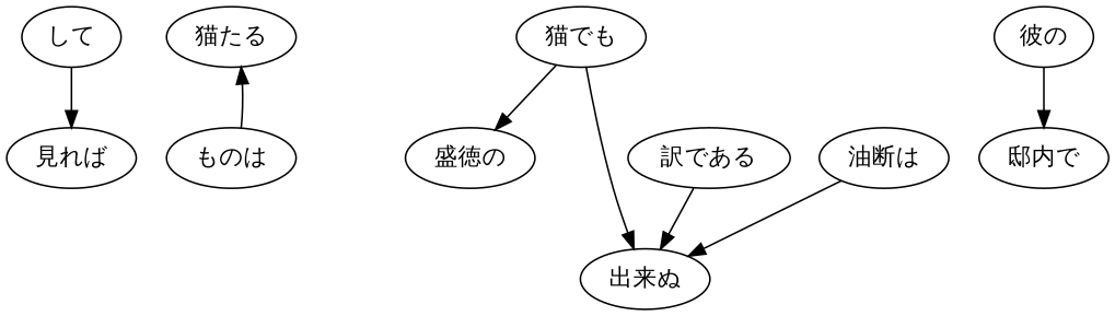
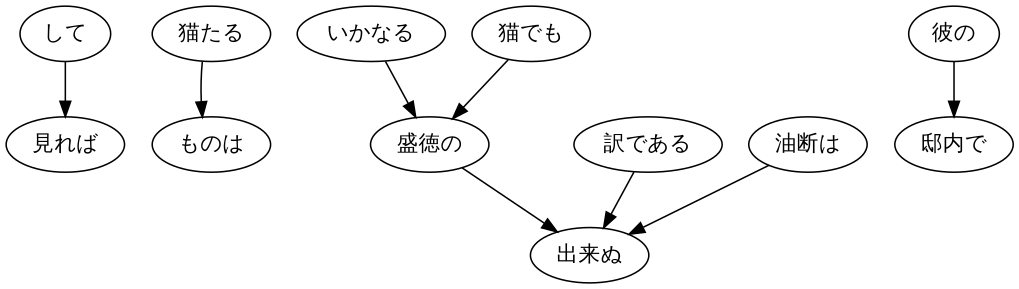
  digraph {
    n1 [label="して"]
    n2 [label="見れば"]
    n3 [label="猫たる"]
    n4 [label="ものは"]
+   n5 [label="いかなる"]
    n6 [label="盛徳の"]
    n7 [label="猫でも"]
    n8 [label="出来ぬ"]
    n9 [label="彼の"]
    n10 [label="邸内で"]
    n11 [label="訳である"]
    n12 [label="油断は"]
    n1 -> n2
-   n4 -> n3
+   n3 -> n4
+   n5 -> n6
    n7 -> n6
-   n7 -> n8
+   n6 -> n8
    n9 -> n10
    n11 -> n8
    n12 -> n8
  }
